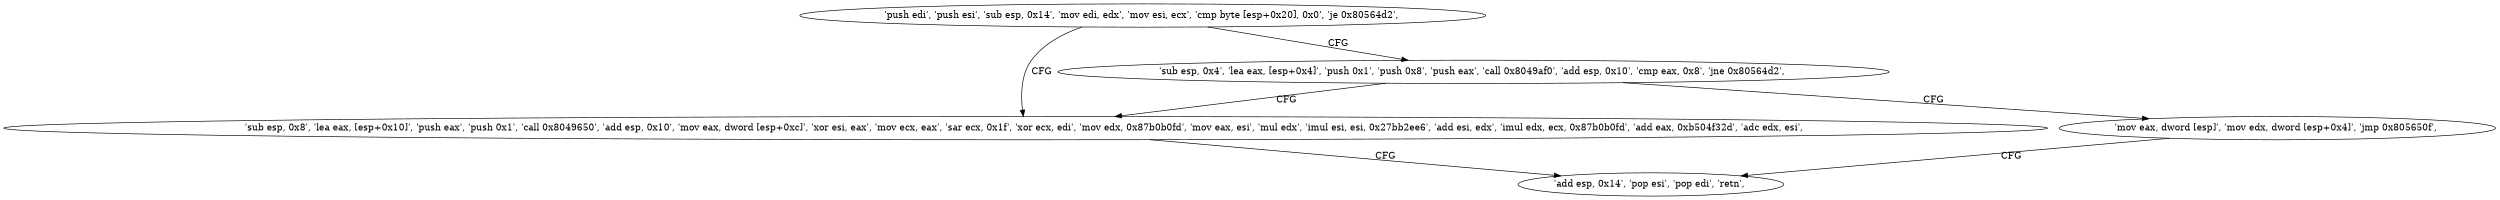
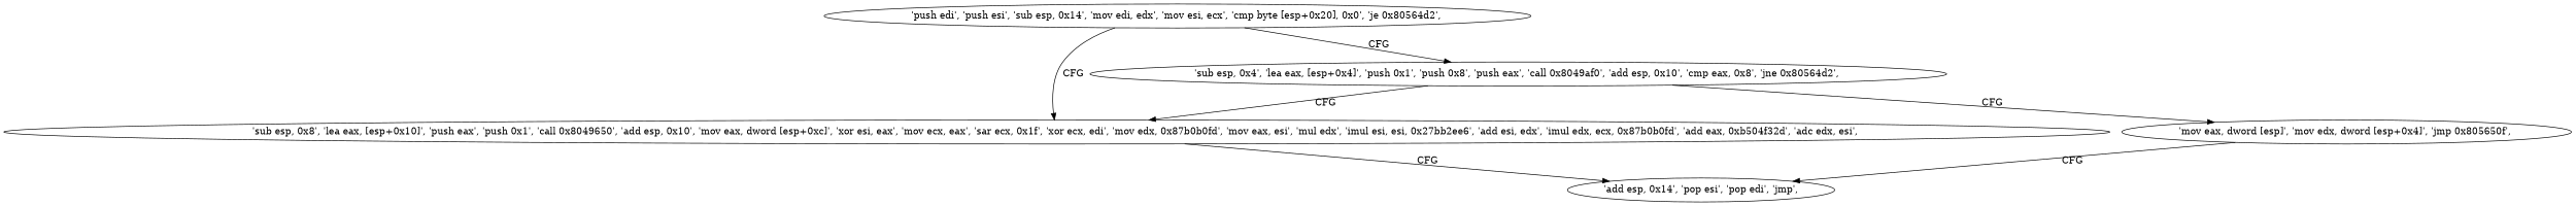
  digraph {
    n1 [label="'push edi', 'push esi', 'sub esp, 0x14', 'mov edi, edx', 'mov esi, ecx', 'cmp byte [esp+0x20], 0x0', 'je 0x80564d2', "]
    n2 [label="'sub esp, 0x8', 'lea eax, [esp+0x10]', 'push eax', 'push 0x1', 'call 0x8049650', 'add esp, 0x10', 'mov eax, dword [esp+0xc]', 'xor esi, eax', 'mov ecx, eax', 'sar ecx, 0x1f', 'xor ecx, edi', 'mov edx, 0x87b0b0fd', 'mov eax, esi', 'mul edx', 'imul esi, esi, 0x27bb2ee6', 'add esi, edx', 'imul edx, ecx, 0x87b0b0fd', 'add eax, 0xb504f32d', 'adc edx, esi', "]
    n3 [label="'sub esp, 0x4', 'lea eax, [esp+0x4]', 'push 0x1', 'push 0x8', 'push eax', 'call 0x8049af0', 'add esp, 0x10', 'cmp eax, 0x8', 'jne 0x80564d2', "]
-   n4 [label="'add esp, 0x14', 'pop esi', 'pop edi', 'retn', "]
+   n4 [label="'add esp, 0x14', 'pop esi', 'pop edi', 'jmp',"]
    n5 [label="'mov eax, dword [esp]', 'mov edx, dword [esp+0x4]', 'jmp 0x805650f', "]
    n1 -> n2 [label=CFG]
    n1 -> n3 [label=CFG]
    n2 -> n4 [label=CFG]
    n3 -> n2 [label=CFG]
    n3 -> n5 [label=CFG]
    n5 -> n4 [label=CFG]
  }
